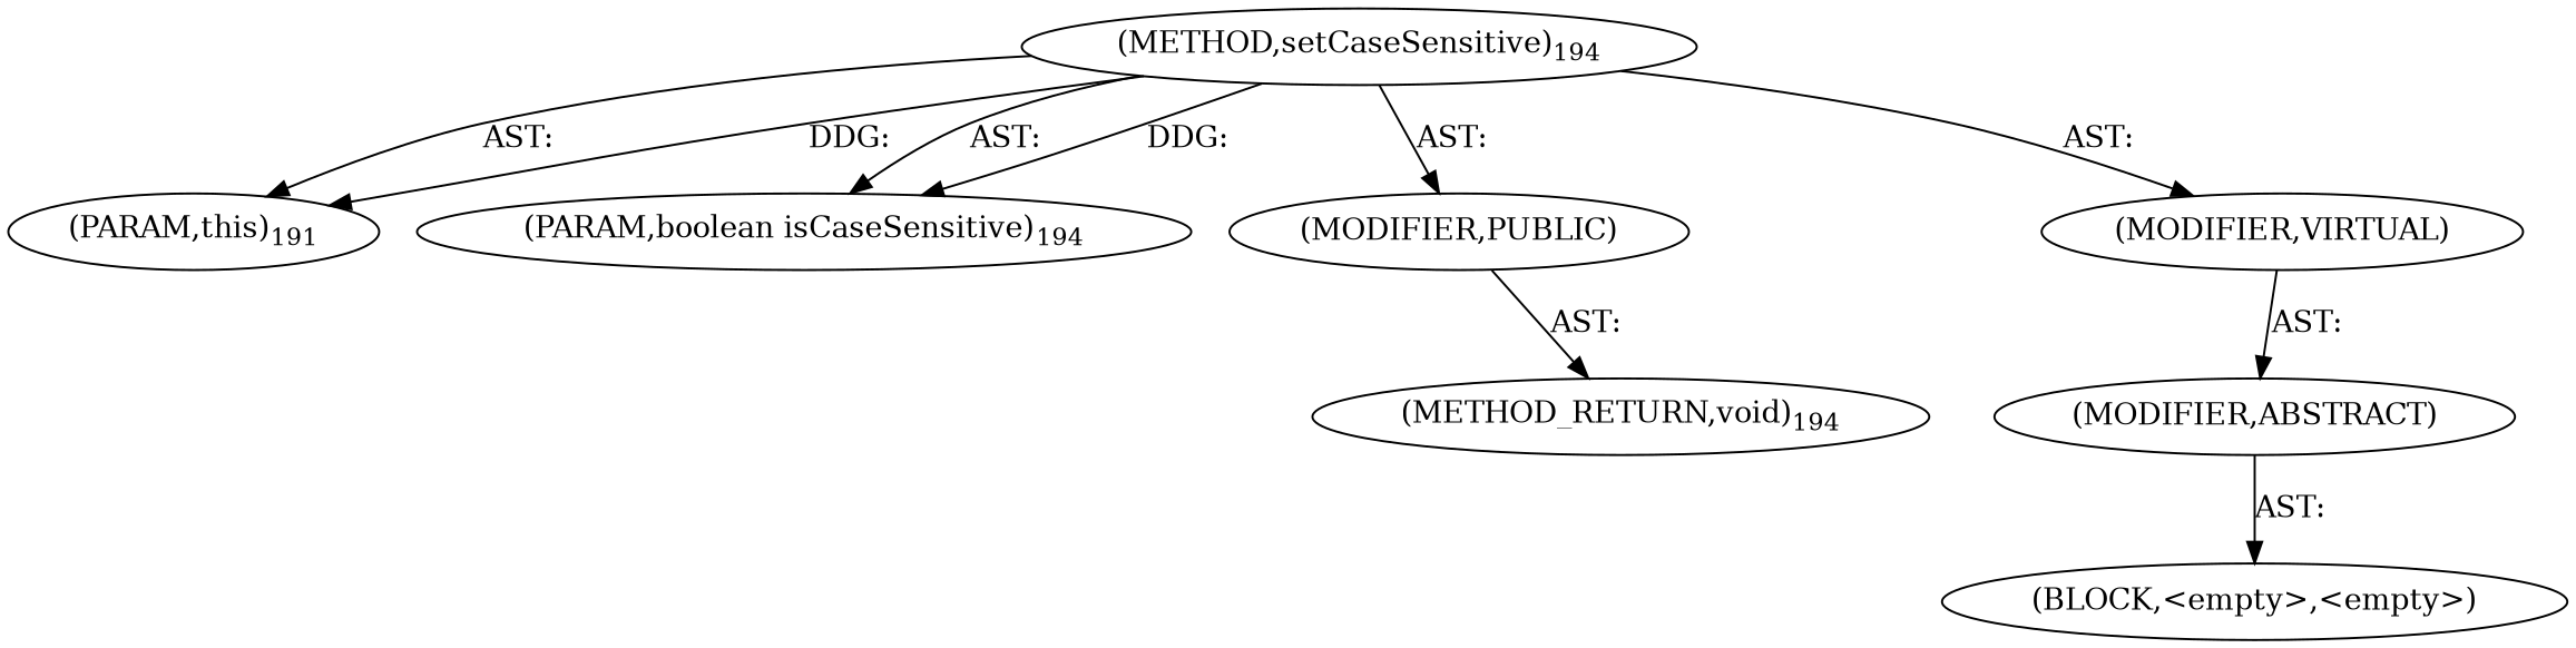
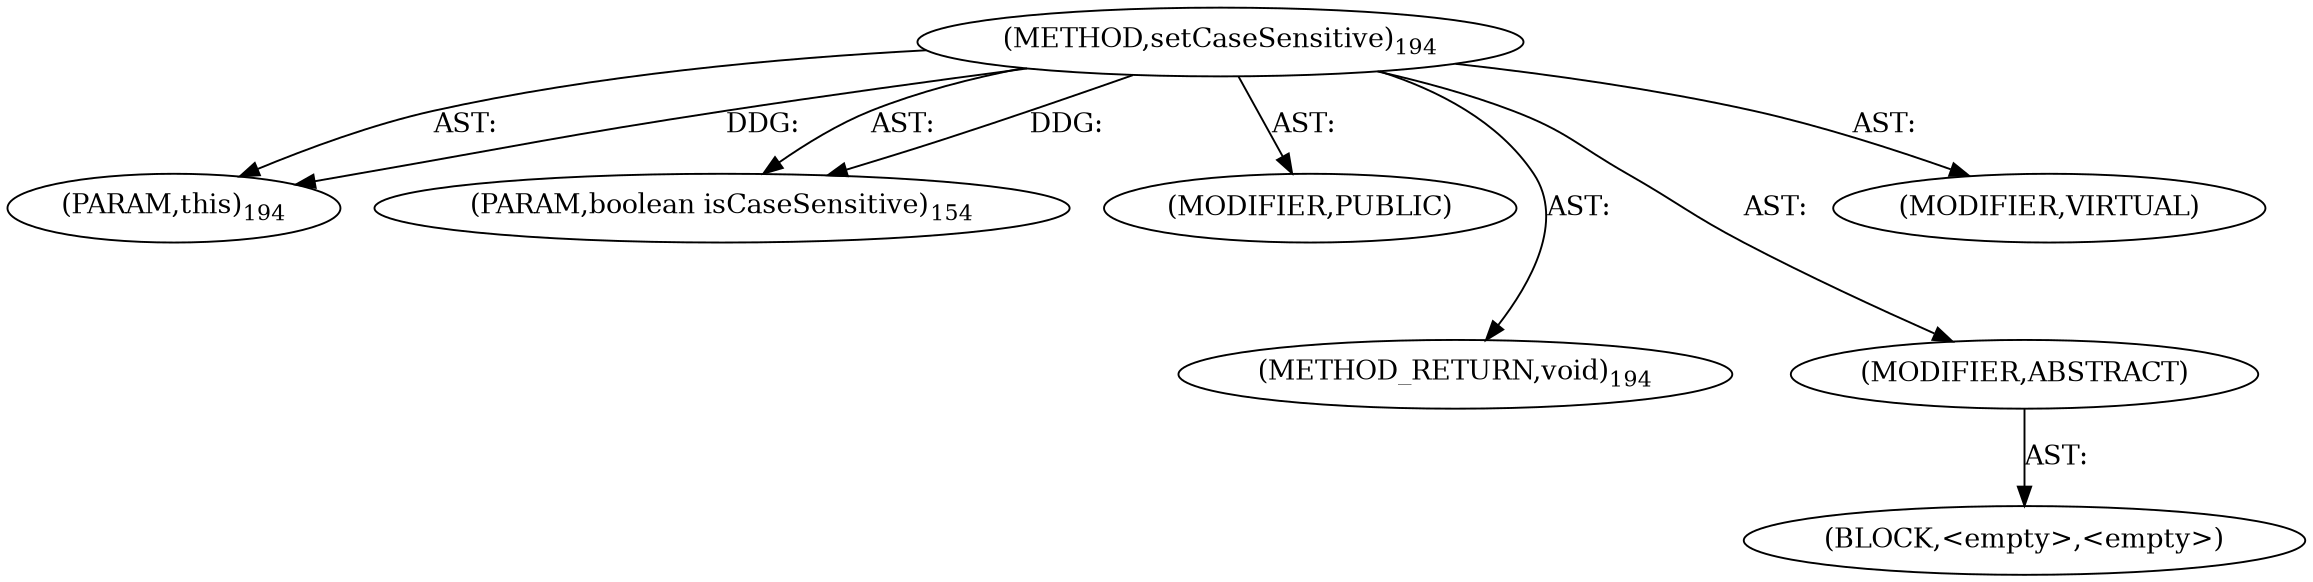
  digraph {
    n1 [label=<(METHOD,setCaseSensitive)<SUB>194</SUB>>]
-   n2 [label=<(PARAM,this)<SUB>191</SUB>>]
-   n3 [label=<(PARAM,boolean isCaseSensitive)<SUB>194</SUB>>]
+   n2 [label=<(PARAM,this)<SUB>194</SUB>>]
+   n3 [label=<(PARAM,boolean isCaseSensitive)<SUB>154</SUB>>]
    n4 [label=<(MODIFIER,PUBLIC)>]
    n5 [label=<(MODIFIER,ABSTRACT)>]
    n6 [label=<(MODIFIER,VIRTUAL)>]
    n7 [label=<(METHOD_RETURN,void)<SUB>194</SUB>>]
    n8 [label=<(BLOCK,&lt;empty&gt;,&lt;empty&gt;)>]
    n1 -> n2 [label="AST: "]
    n1 -> n2 [label="DDG: "]
    n1 -> n3 [label="AST: "]
    n1 -> n3 [label="DDG: "]
    n1 -> n4 [label="AST: "]
-   n6 -> n5 [label="AST: "]
+   n1 -> n5 [label="AST: "]
    n1 -> n6 [label="AST: "]
-   n4 -> n7 [label="AST: "]
+   n1 -> n7 [label="AST: "]
    n5 -> n8 [label="AST: "]
  }
